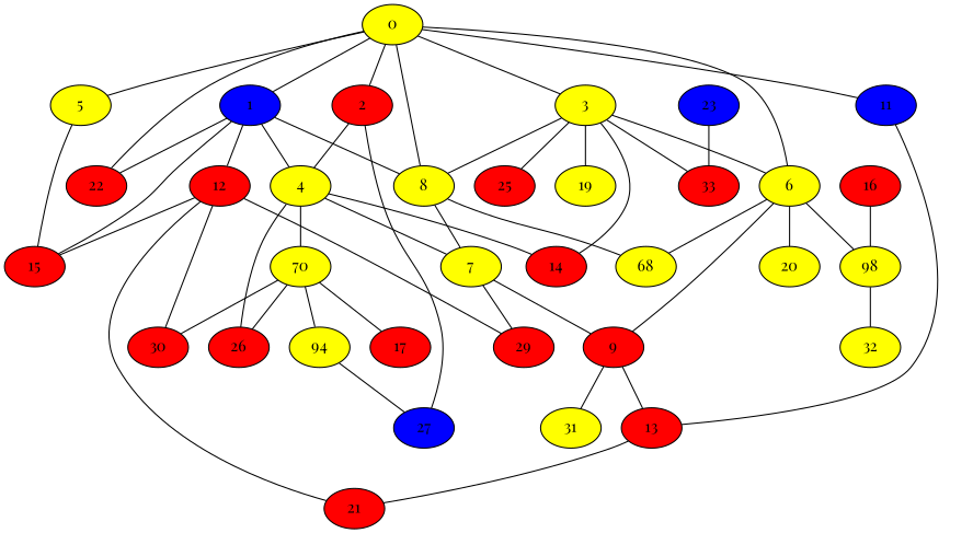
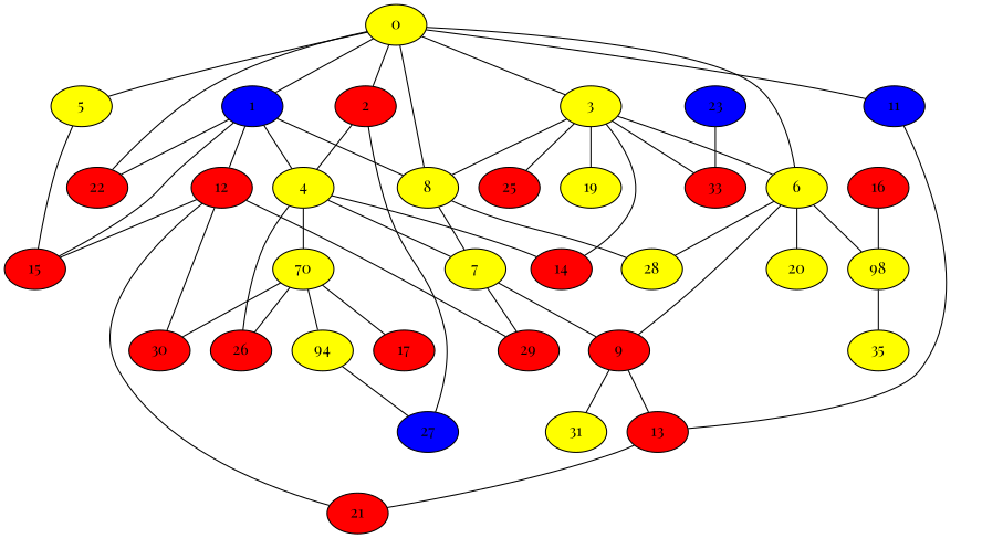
  graph {
    fontname="Playfair Display"
    node [fillcolor=yellow fontname="Playfair Display" style=filled]
    edge [fontname="Playfair Display"]
    1 [fillcolor=blue]
    0
    2 [fillcolor=red]
    3
    5
    6
    8
    11 [fillcolor=blue]
    22 [fillcolor=red]
    4
    12 [fillcolor=red]
    15 [fillcolor=red]
    27 [fillcolor=blue]
    14 [fillcolor=red]
    19
    25 [fillcolor=red]
    33 [fillcolor=red]
    9 [fillcolor=red]
    n19 [label=98]
    20
-   28 [label=68]
+   28
    7
    13 [fillcolor=red]
    n24 [label=70]
    26 [fillcolor=red]
    29 [fillcolor=red]
    30 [fillcolor=red]
    21 [fillcolor=red]
    17 [fillcolor=red]
    n30 [label=94]
    31
-   32
+   32 [label=35]
    16 [fillcolor=red]
    23 [fillcolor=blue]
    1 -- 8
    1 -- 22
    1 -- 4
    1 -- 12
    1 -- 15
    0 -- 1
    0 -- 2
    0 -- 3
    0 -- 5
    0 -- 6
    0 -- 8
    0 -- 11
    0 -- 22
    2 -- 4
    2 -- 27
    3 -- 6
    3 -- 8
    3 -- 14
    3 -- 19
    3 -- 25
    3 -- 33
    5 -- 15
    6 -- 9
    6 -- n19
    6 -- 20
    6 -- 28
    8 -- 28
    8 -- 7
    11 -- 13
    4 -- 14
    4 -- 7
    4 -- n24
    4 -- 26
    12 -- 15
    12 -- 29
    12 -- 30
    12 -- 21
    9 -- 13
    9 -- 31
    n19 -- 32
    7 -- 9
    7 -- 29
    13 -- 21
    n24 -- 26
    n24 -- 30
    n24 -- 17
    n24 -- n30
    n30 -- 27
    16 -- n19
    23 -- 33
  }
